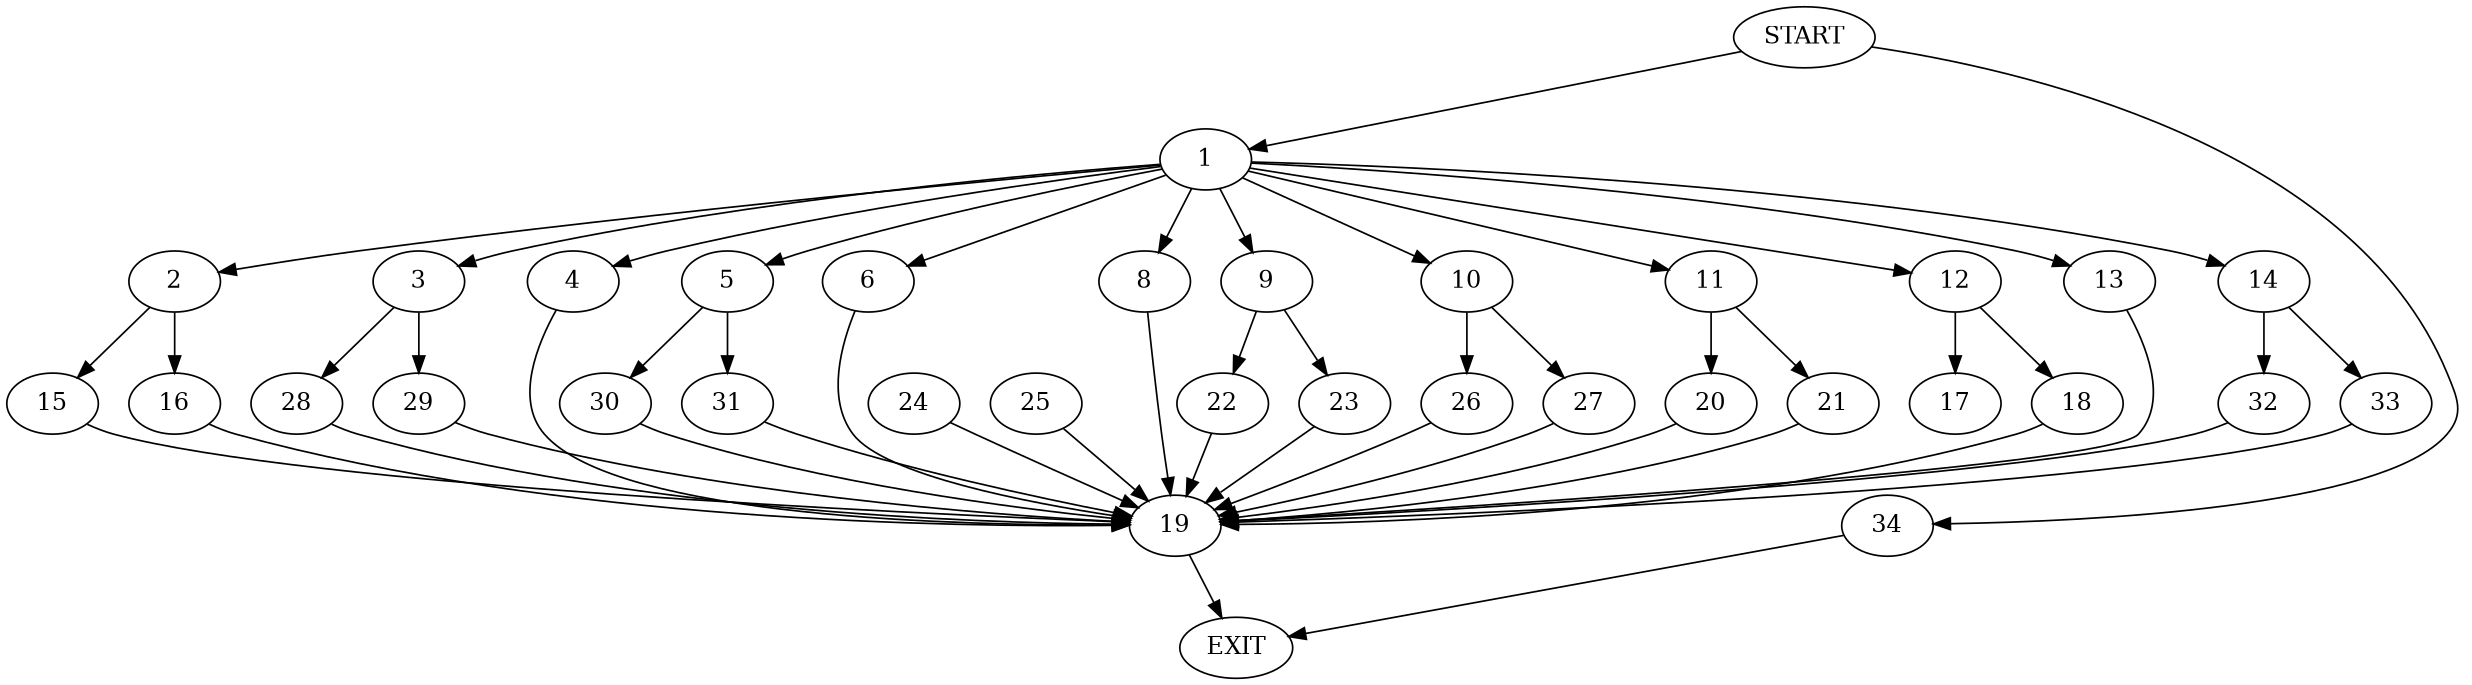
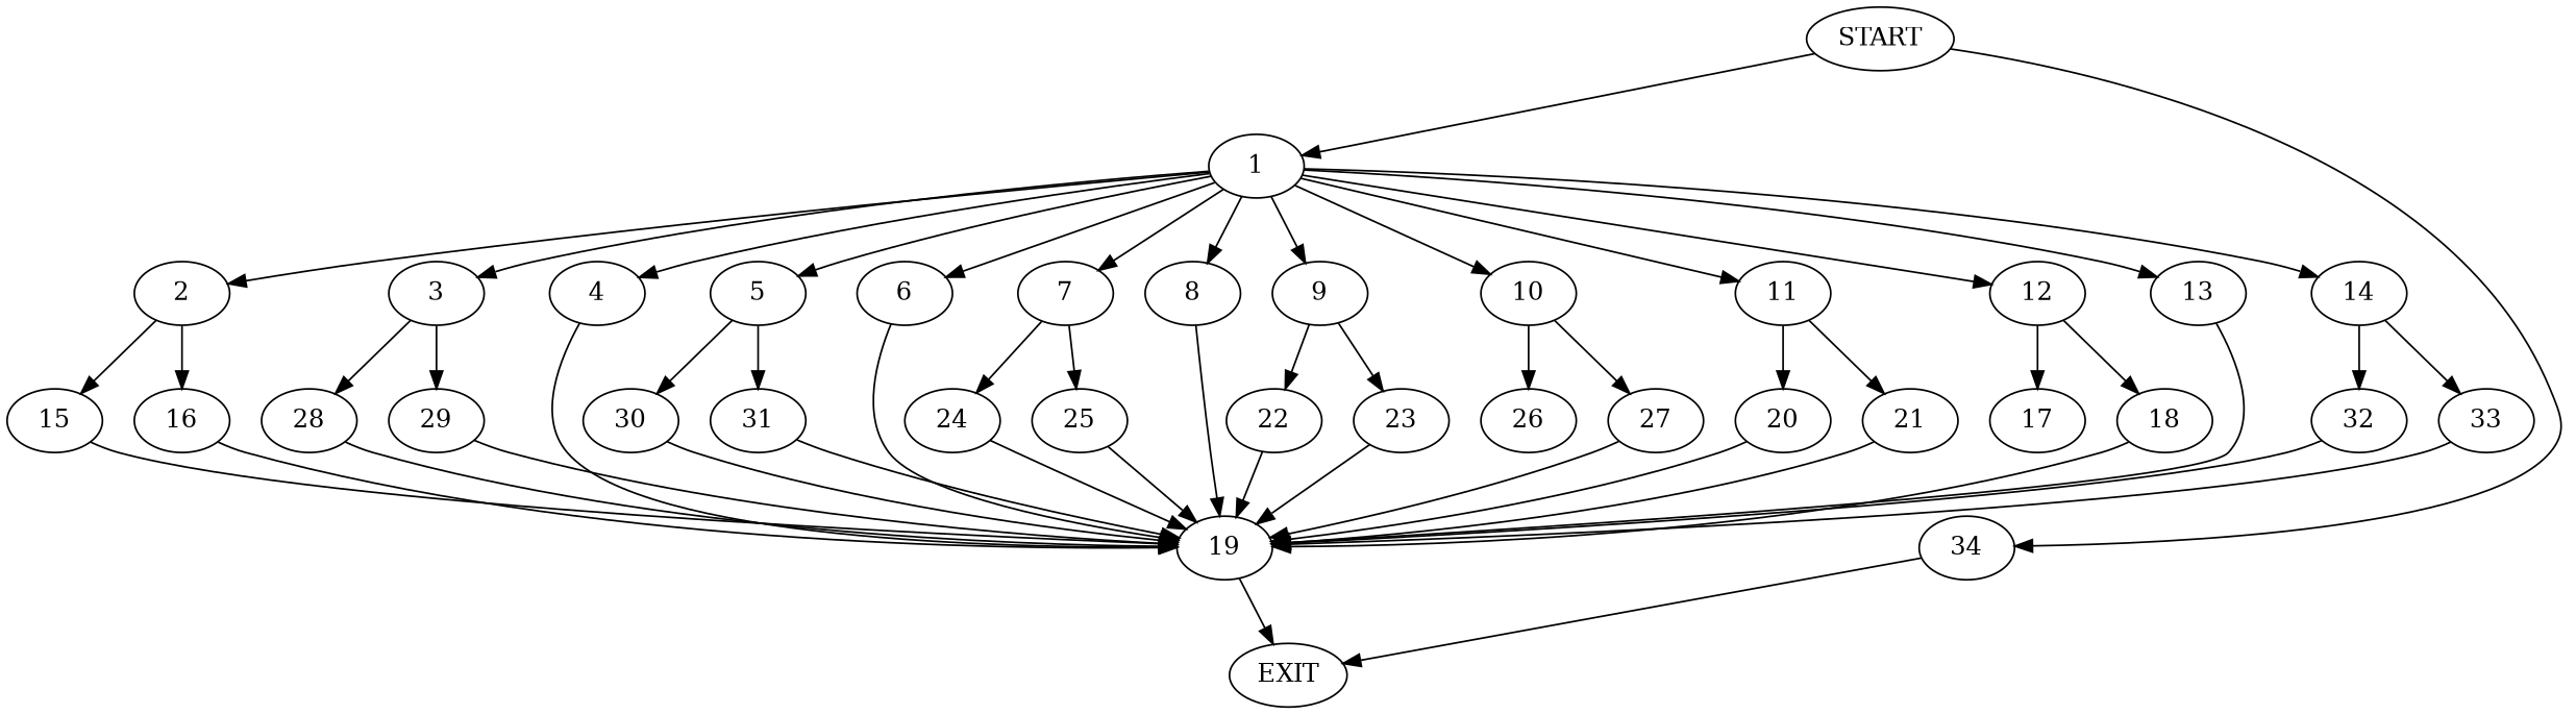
  digraph {
    n1 [label=START]
    1
    34
    2
    3
    4
    5
    6
+   7
    8
    9
    10
    11
    12
    13
    14
    n17 [label=EXIT]
    15
    16
    28
    29
    19
    30
    31
    24
    25
    22
    23
    26
    27
    20
    21
    17
    18
    32
    33
    n1 -> 1
    n1 -> 34
    1 -> 2
    1 -> 3
    1 -> 4
    1 -> 5
    1 -> 6
+   1 -> 7
    1 -> 8
    1 -> 9
    1 -> 10
    1 -> 11
    1 -> 12
    1 -> 13
    1 -> 14
    34 -> n17
    2 -> 15
    2 -> 16
    3 -> 28
    3 -> 29
    4 -> 19
    5 -> 30
    5 -> 31
    6 -> 19
+   7 -> 24
+   7 -> 25
    8 -> 19
    9 -> 22
    9 -> 23
    10 -> 26
    10 -> 27
    11 -> 20
    11 -> 21
    12 -> 17
    12 -> 18
    13 -> 19
    14 -> 32
    14 -> 33
    15 -> 19
    16 -> 19
    28 -> 19
    29 -> 19
    19 -> n17
    30 -> 19
    31 -> 19
    24 -> 19
    25 -> 19
    22 -> 19
    23 -> 19
-   26 -> 19
    27 -> 19
    20 -> 19
    21 -> 19
    18 -> 19
    32 -> 19
    33 -> 19
  }
